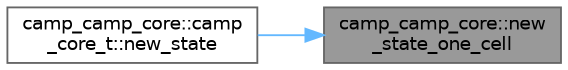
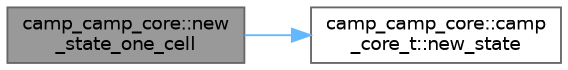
  digraph {
    rankdir=RL
    node [fontname=Helvetica fontsize=10 shape=box style=filled]
    n1 [color=gray40 fillcolor=grey60 fontcolor=black height=0.2 label="camp_camp_core::new\l_state_one_cell" width=0.4]
    n2 [color=grey40 fillcolor=white height=0.2 label="camp_camp_core::camp\l_core_t::new_state" width=0.4]
-   n1 -> n2 [color=steelblue1 dir=back fontname=Helvetica fontsize=10 labelfontname=Helvetica labelfontsize=10 style=solid]
+   n2 -> n1 [color=steelblue1 dir=back fontname=Helvetica fontsize=10 labelfontname=Helvetica labelfontsize=10 style=solid]
  }
